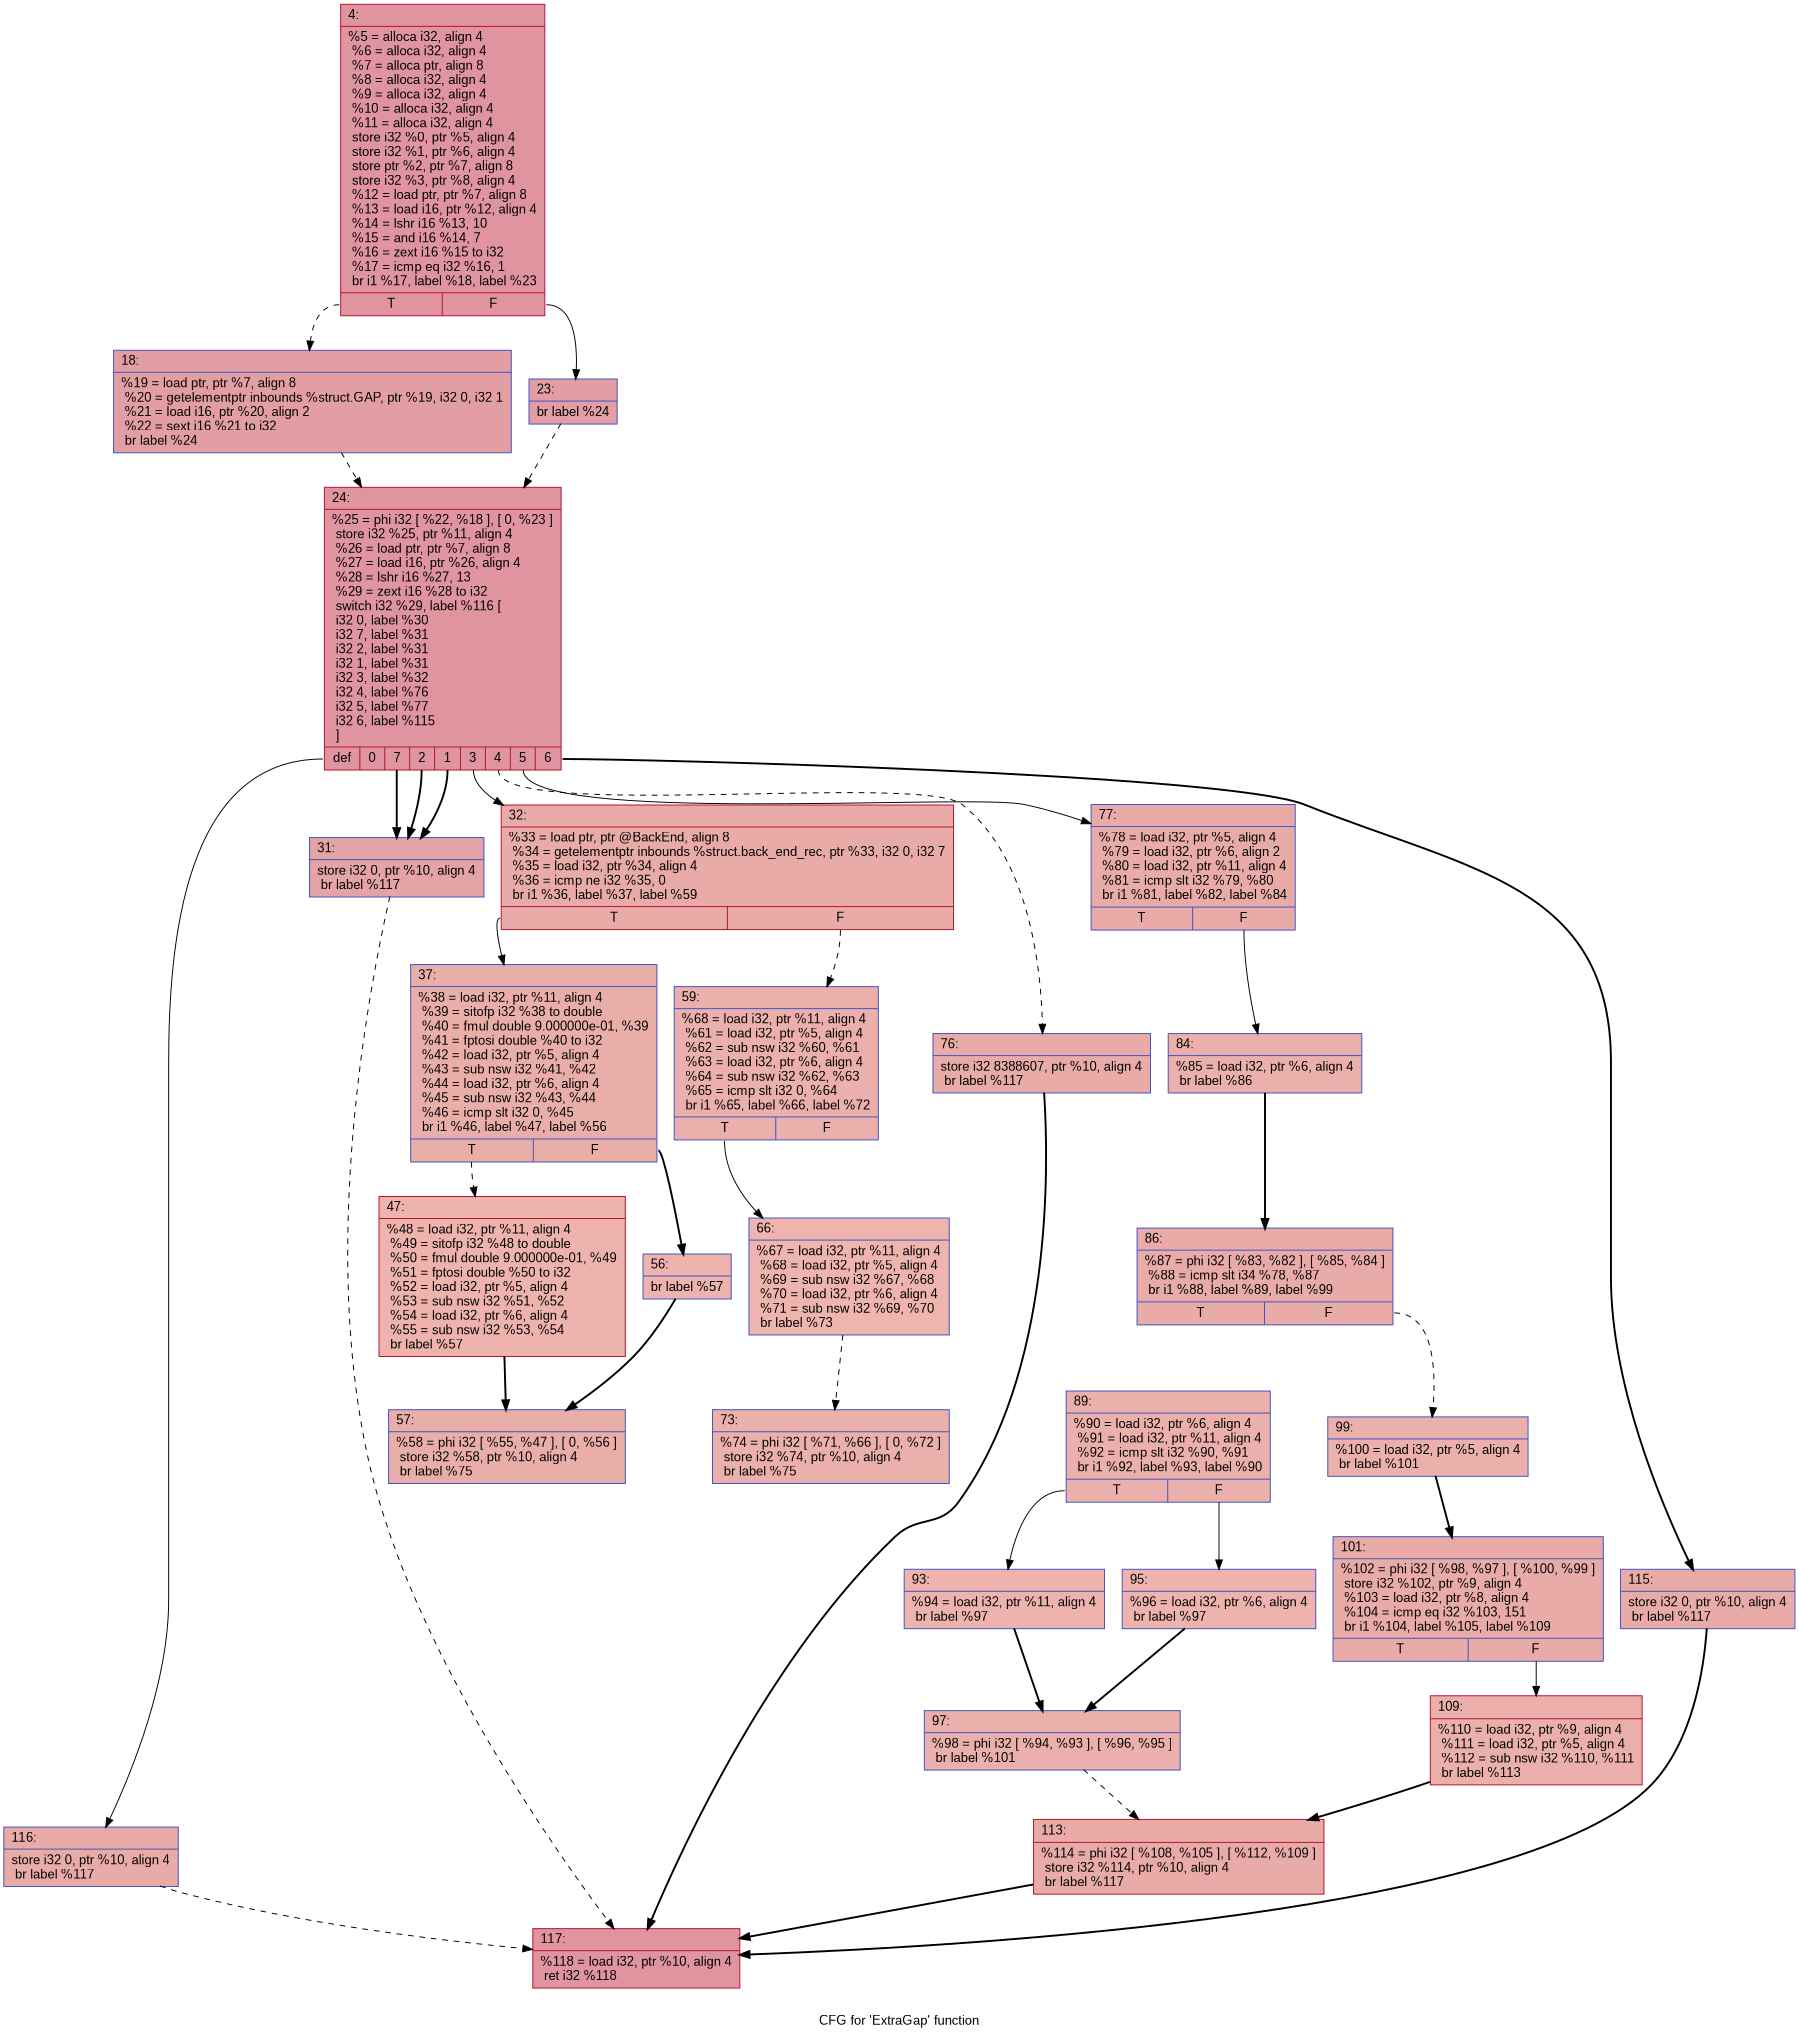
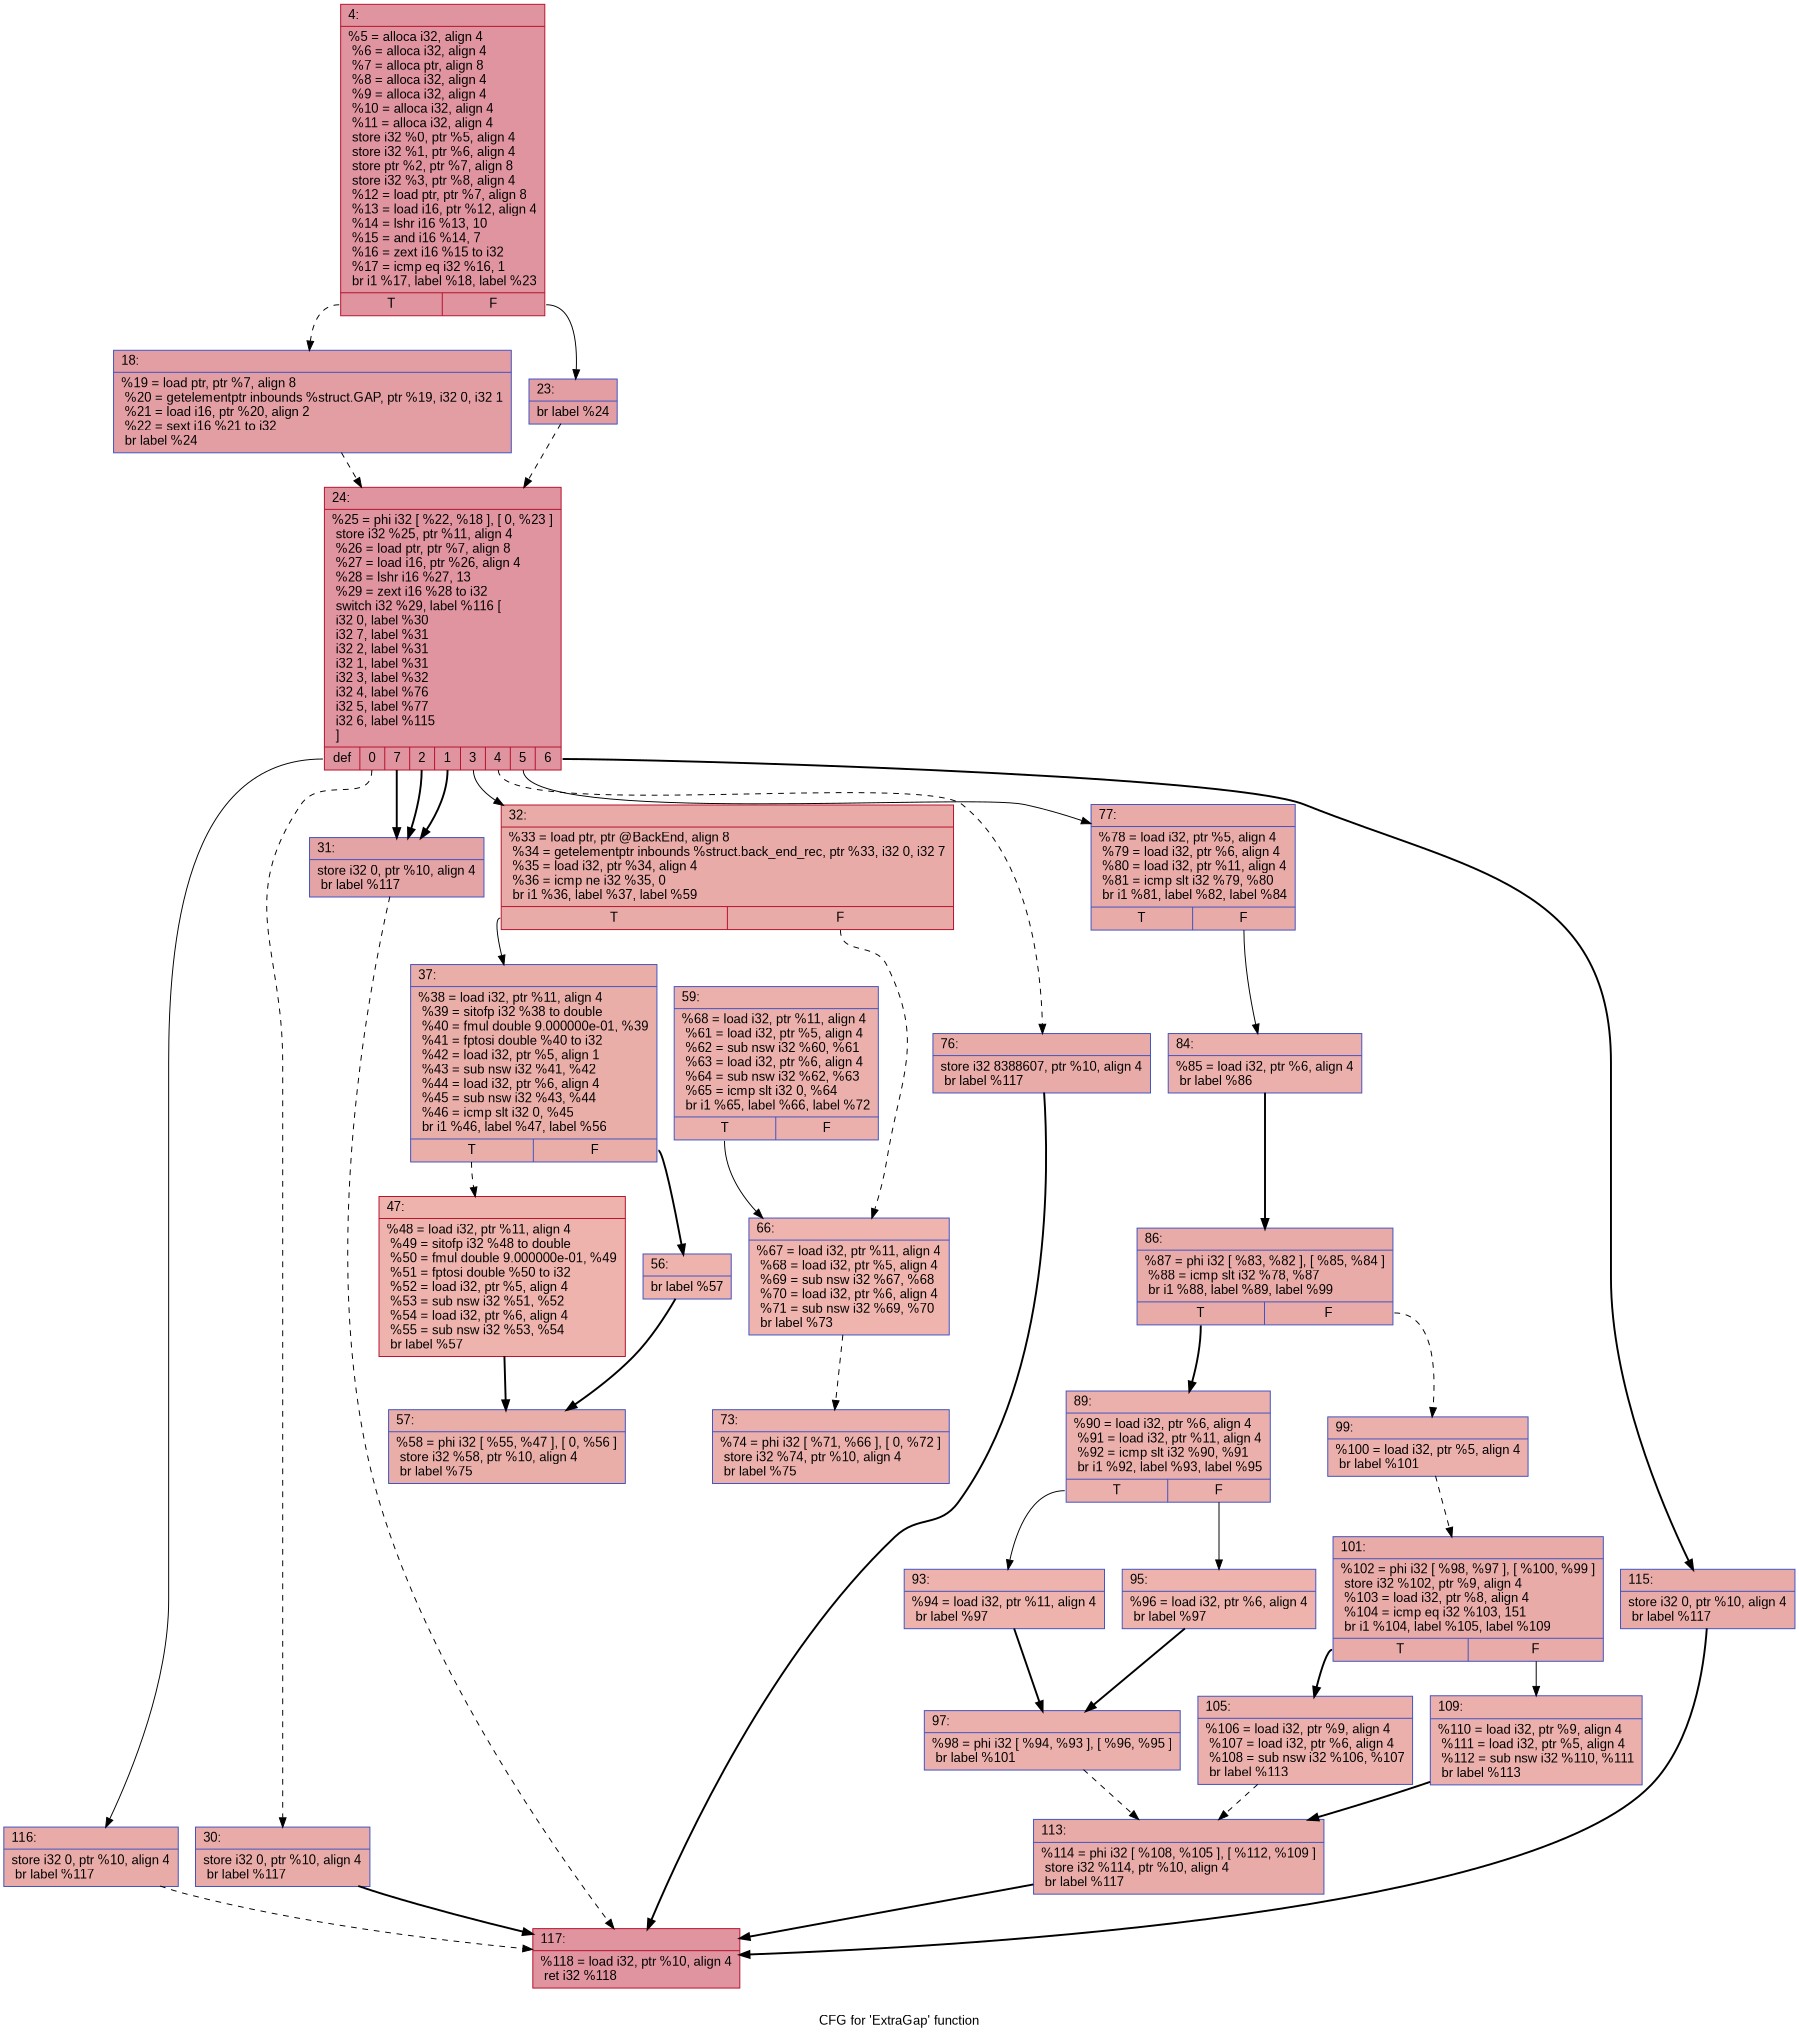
  digraph {
    fontname="Liberation Sans"
    label="CFG for 'ExtraGap' function"
    node [color="#3d50c3ff" fillcolor="#cc403a70" fontname="Liberation Sans" shape=record style=filled]
    edge [fontname="Liberation Sans" style=bold]
    n1 [color="#b70d28ff" fillcolor="#b70d2870" label="{4:\l|  %5 = alloca i32, align 4\l  %6 = alloca i32, align 4\l  %7 = alloca ptr, align 8\l  %8 = alloca i32, align 4\l  %9 = alloca i32, align 4\l  %10 = alloca i32, align 4\l  %11 = alloca i32, align 4\l  store i32 %0, ptr %5, align 4\l  store i32 %1, ptr %6, align 4\l  store ptr %2, ptr %7, align 8\l  store i32 %3, ptr %8, align 4\l  %12 = load ptr, ptr %7, align 8\l  %13 = load i16, ptr %12, align 4\l  %14 = lshr i16 %13, 10\l  %15 = and i16 %14, 7\l  %16 = zext i16 %15 to i32\l  %17 = icmp eq i32 %16, 1\l  br i1 %17, label %18, label %23\l|{<s0>T|<s1>F}}"]
    n2 [fillcolor="#be242e70" label="{18:\l|  %19 = load ptr, ptr %7, align 8\l  %20 = getelementptr inbounds %struct.GAP, ptr %19, i32 0, i32 1\l  %21 = load i16, ptr %20, align 2\l  %22 = sext i16 %21 to i32\l  br label %24\l}"]
    n3 [fillcolor="#be242e70" label="{23:\l|  br label %24\l}"]
    n4 [color="#b70d28ff" fillcolor="#b70d2870" label="{24:\l|  %25 = phi i32 [ %22, %18 ], [ 0, %23 ]\l  store i32 %25, ptr %11, align 4\l  %26 = load ptr, ptr %7, align 8\l  %27 = load i16, ptr %26, align 4\l  %28 = lshr i16 %27, 13\l  %29 = zext i16 %28 to i32\l  switch i32 %29, label %116 [\l    i32 0, label %30\l    i32 7, label %31\l    i32 2, label %31\l    i32 1, label %31\l    i32 3, label %32\l    i32 4, label %76\l    i32 5, label %77\l    i32 6, label %115\l  ]\l|{<s0>def|<s1>0|<s2>7|<s3>2|<s4>1|<s5>3|<s6>4|<s7>5|<s8>6}}"]
    n5 [label="{116:\l|  store i32 0, ptr %10, align 4\l  br label %117\l}"]
+   n6 [label="{30:\l|  store i32 0, ptr %10, align 4\l  br label %117\l}"]
    n7 [fillcolor="#c32e3170" label="{31:\l|  store i32 0, ptr %10, align 4\l  br label %117\l}"]
    n8 [color="#b70d28ff" label="{32:\l|  %33 = load ptr, ptr @BackEnd, align 8\l  %34 = getelementptr inbounds %struct.back_end_rec, ptr %33, i32 0, i32 7\l  %35 = load i32, ptr %34, align 4\l  %36 = icmp ne i32 %35, 0\l  br i1 %36, label %37, label %59\l|{<s0>T|<s1>F}}"]
    n9 [label="{76:\l|  store i32 8388607, ptr %10, align 4\l  br label %117\l}"]
-   n10 [label="{77:\l|  %78 = load i32, ptr %5, align 4\l  %79 = load i32, ptr %6, align 2\l  %80 = load i32, ptr %11, align 4\l  %81 = icmp slt i32 %79, %80\l  br i1 %81, label %82, label %84\l|{<s0>T|<s1>F}}"]
+   n10 [label="{77:\l|  %78 = load i32, ptr %5, align 4\l  %79 = load i32, ptr %6, align 4\l  %80 = load i32, ptr %11, align 4\l  %81 = icmp slt i32 %79, %80\l  br i1 %81, label %82, label %84\l|{<s0>T|<s1>F}}"]
    n11 [label="{115:\l|  store i32 0, ptr %10, align 4\l  br label %117\l}"]
    n12 [color="#b70d28ff" fillcolor="#b70d2870" label="{117:\l|  %118 = load i32, ptr %10, align 4\l  ret i32 %118\l}"]
-   n13 [fillcolor="#d0473d70" label="{37:\l|  %38 = load i32, ptr %11, align 4\l  %39 = sitofp i32 %38 to double\l  %40 = fmul double 9.000000e-01, %39\l  %41 = fptosi double %40 to i32\l  %42 = load i32, ptr %5, align 4\l  %43 = sub nsw i32 %41, %42\l  %44 = load i32, ptr %6, align 4\l  %45 = sub nsw i32 %43, %44\l  %46 = icmp slt i32 0, %45\l  br i1 %46, label %47, label %56\l|{<s0>T|<s1>F}}"]
+   n13 [fillcolor="#d0473d70" label="{37:\l|  %38 = load i32, ptr %11, align 4\l  %39 = sitofp i32 %38 to double\l  %40 = fmul double 9.000000e-01, %39\l  %41 = fptosi double %40 to i32\l  %42 = load i32, ptr %5, align 1\l  %43 = sub nsw i32 %41, %42\l  %44 = load i32, ptr %6, align 4\l  %45 = sub nsw i32 %43, %44\l  %46 = icmp slt i32 0, %45\l  br i1 %46, label %47, label %56\l|{<s0>T|<s1>F}}"]
    n14 [fillcolor="#d24b4070" label="{59:\l|  %68 = load i32, ptr %11, align 4\l  %61 = load i32, ptr %5, align 4\l  %62 = sub nsw i32 %60, %61\l  %63 = load i32, ptr %6, align 4\l  %64 = sub nsw i32 %62, %63\l  %65 = icmp slt i32 0, %64\l  br i1 %65, label %66, label %72\l|{<s0>T|<s1>F}}"]
    n15 [fillcolor="#d24b4070" label="{84:\l|  %85 = load i32, ptr %6, align 4\l  br label %86\l}"]
    n16 [color="#b70d28ff" fillcolor="#d6524470" label="{47:\l|  %48 = load i32, ptr %11, align 4\l  %49 = sitofp i32 %48 to double\l  %50 = fmul double 9.000000e-01, %49\l  %51 = fptosi double %50 to i32\l  %52 = load i32, ptr %5, align 4\l  %53 = sub nsw i32 %51, %52\l  %54 = load i32, ptr %6, align 4\l  %55 = sub nsw i32 %53, %54\l  br label %57\l}"]
    n17 [fillcolor="#d6524470" label="{56:\l|  br label %57\l}"]
    n18 [fillcolor="#d8564670" label="{66:\l|  %67 = load i32, ptr %11, align 4\l  %68 = load i32, ptr %5, align 4\l  %69 = sub nsw i32 %67, %68\l  %70 = load i32, ptr %6, align 4\l  %71 = sub nsw i32 %69, %70\l  br label %73\l}"]
-   n19 [label="{86:\l|  %87 = phi i32 [ %83, %82 ], [ %85, %84 ]\l  %88 = icmp slt i34 %78, %87\l  br i1 %88, label %89, label %99\l|{<s0>T|<s1>F}}"]
+   n19 [label="{86:\l|  %87 = phi i32 [ %83, %82 ], [ %85, %84 ]\l  %88 = icmp slt i32 %78, %87\l  br i1 %88, label %89, label %99\l|{<s0>T|<s1>F}}"]
    n20 [fillcolor="#d0473d70" label="{57:\l|  %58 = phi i32 [ %55, %47 ], [ 0, %56 ]\l  store i32 %58, ptr %10, align 4\l  br label %75\l}"]
    n21 [fillcolor="#d24b4070" label="{73:\l|  %74 = phi i32 [ %71, %66 ], [ 0, %72 ]\l  store i32 %74, ptr %10, align 4\l  br label %75\l}"]
-   n22 [fillcolor="#d24b4070" label="{89:\l|  %90 = load i32, ptr %6, align 4\l  %91 = load i32, ptr %11, align 4\l  %92 = icmp slt i32 %90, %91\l  br i1 %92, label %93, label %90\l|{<s0>T|<s1>F}}"]
+   n22 [fillcolor="#d24b4070" label="{89:\l|  %90 = load i32, ptr %6, align 4\l  %91 = load i32, ptr %11, align 4\l  %92 = icmp slt i32 %90, %91\l  br i1 %92, label %93, label %95\l|{<s0>T|<s1>F}}"]
    n23 [fillcolor="#d24b4070" label="{99:\l|  %100 = load i32, ptr %5, align 4\l  br label %101\l}"]
    n24 [fillcolor="#d6524470" label="{93:\l|  %94 = load i32, ptr %11, align 4\l  br label %97\l}"]
    n25 [fillcolor="#d6524470" label="{95:\l|  %96 = load i32, ptr %6, align 4\l  br label %97\l}"]
    n26 [label="{101:\l|  %102 = phi i32 [ %98, %97 ], [ %100, %99 ]\l  store i32 %102, ptr %9, align 4\l  %103 = load i32, ptr %8, align 4\l  %104 = icmp eq i32 %103, 151\l  br i1 %104, label %105, label %109\l|{<s0>T|<s1>F}}"]
    n27 [fillcolor="#d24b4070" label="{97:\l|  %98 = phi i32 [ %94, %93 ], [ %96, %95 ]\l  br label %101\l}"]
-   n29 [color="#b70d28ff" fillcolor="#d24b4070" label="{109:\l|  %110 = load i32, ptr %9, align 4\l  %111 = load i32, ptr %5, align 4\l  %112 = sub nsw i32 %110, %111\l  br label %113\l}"]
-   n30 [color="#b70d28ff" label="{113:\l|  %114 = phi i32 [ %108, %105 ], [ %112, %109 ]\l  store i32 %114, ptr %10, align 4\l  br label %117\l}"]
+   n28 [fillcolor="#d24b4070" label="{105:\l|  %106 = load i32, ptr %9, align 4\l  %107 = load i32, ptr %6, align 4\l  %108 = sub nsw i32 %106, %107\l  br label %113\l}"]
+   n29 [fillcolor="#d24b4070" label="{109:\l|  %110 = load i32, ptr %9, align 4\l  %111 = load i32, ptr %5, align 4\l  %112 = sub nsw i32 %110, %111\l  br label %113\l}"]
+   n30 [label="{113:\l|  %114 = phi i32 [ %108, %105 ], [ %112, %109 ]\l  store i32 %114, ptr %10, align 4\l  br label %117\l}"]
    n1 -> n2 [style=dashed tailport=s0]
    n1 -> n3 [style=solid tailport=s1]
    n2 -> n4 [style=dashed]
    n3 -> n4 [style=dashed]
    n4 -> n5 [style=solid tailport=s0]
+   n4 -> n6 [style=dashed tailport=s1]
    n4 -> n7 [tailport=s2]
    n4 -> n7 [tailport=s3]
    n4 -> n7 [tailport=s4]
    n4 -> n8 [style=solid tailport=s5]
    n4 -> n9 [style=dashed tailport=s6]
    n4 -> n10 [style=solid tailport=s7]
    n4 -> n11 [tailport=s8]
    n5 -> n12 [style=dashed]
+   n6 -> n12
    n7 -> n12 [style=dashed]
    n8 -> n13 [style=solid tailport=s0]
-   n8 -> n14 [style=dashed tailport=s1]
+   n8 -> n18 [style=dashed tailport=s1]
    n9 -> n12
    n10 -> n15 [style=solid tailport=s1]
    n11 -> n12
    n13 -> n16 [style=dashed tailport=s0]
    n13 -> n17 [tailport=s1]
    n14 -> n18 [style=solid tailport=s0]
    n15 -> n19
    n16 -> n20
    n17 -> n20
    n18 -> n21 [style=dashed]
+   n19 -> n22 [tailport=s0]
    n19 -> n23 [style=dashed tailport=s1]
    n22 -> n24 [style=solid tailport=s0]
    n22 -> n25 [style=solid tailport=s1]
-   n23 -> n26
+   n23 -> n26 [style=dashed]
    n24 -> n27
    n25 -> n27
+   n26 -> n28 [tailport=s0]
    n26 -> n29 [style=solid tailport=s1]
    n27 -> n30 [style=dashed]
+   n28 -> n30 [style=dashed]
    n29 -> n30
    n30 -> n12
  }
